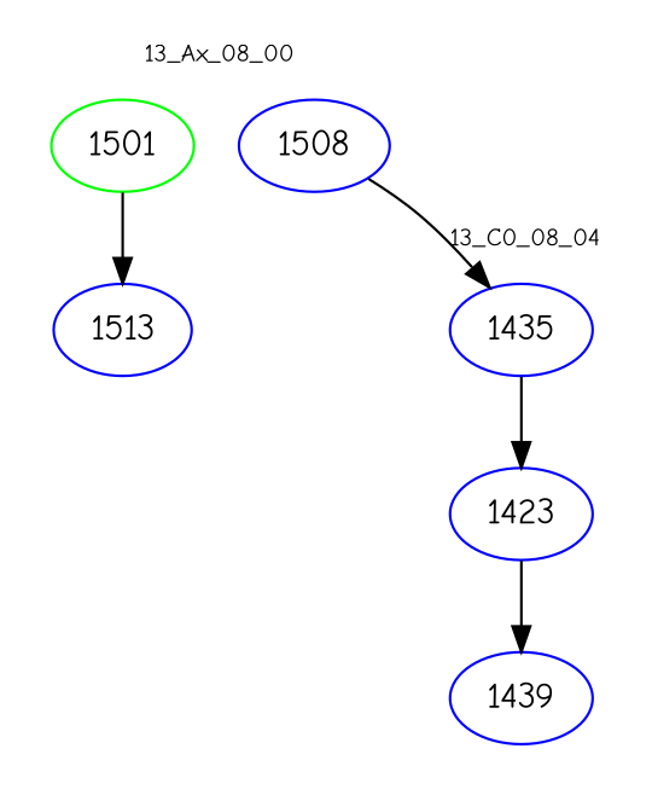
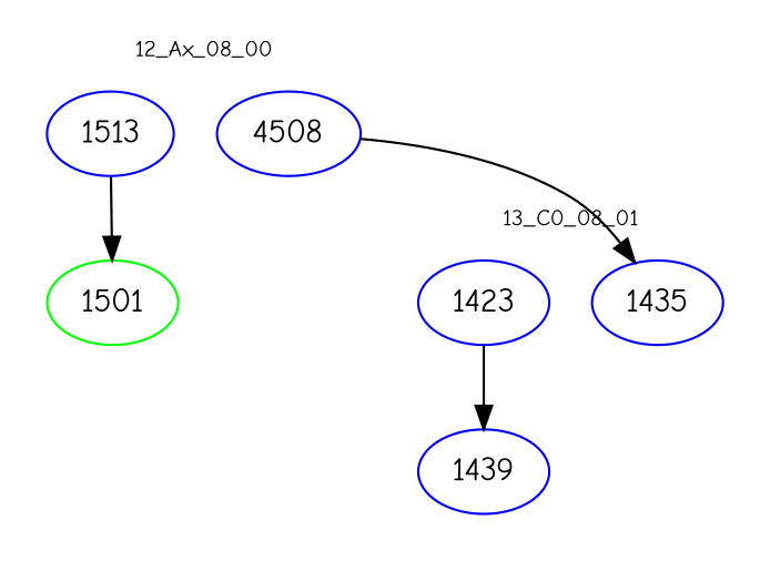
  digraph {
    fontname="Comic Neue"
    node [color=blue fontname="Comic Neue"]
    edge [color=black fontname="Comic Neue"]
-   n1 [label=1508]
+   n1 [label=4508]
    n2 [color=green label=1501]
    n3 [label=1513]
    n4 [label=1435]
    n5 [label=1423]
    n6 [label=1439]
    subgraph cluster_1 {
      color=white
      fontsize=10
-     label="13_Ax_08_00"
+     label="12_Ax_08_00"
      n1
      n2
      n3
    }
    subgraph cluster_2 {
      color=white
      fontsize=10
-     label="13_C0_08_04"
+     label="13_C0_08_01"
      n4
      n5
      n6
    }
    n1 -> n4
-   n2 -> n3
-   n4 -> n5
+   n3 -> n2
    n5 -> n6
  }
